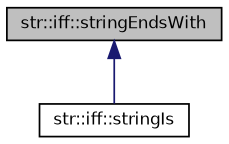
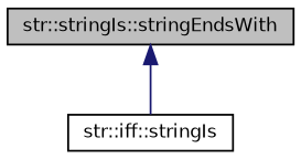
  digraph {
    rankdir=TB
    node [color=black fontname=Helvetica fontsize=10 shape=record style=filled]
-   n1 [fillcolor=grey75 fontcolor=black height=0.2 label="str::iff::stringEndsWith" width=0.4]
+   n1 [fillcolor=grey75 fontcolor=black height=0.2 label="str::stringIs::stringEndsWith" width=0.4]
    n2 [fillcolor=white height=0.2 label="str::iff::stringIs" width=0.4]
    n1 -> n2 [color=midnightblue dir=back fontname=Helvetica fontsize=10 labelfontname=Helvetica labelfontsize=10 style=solid]
  }
